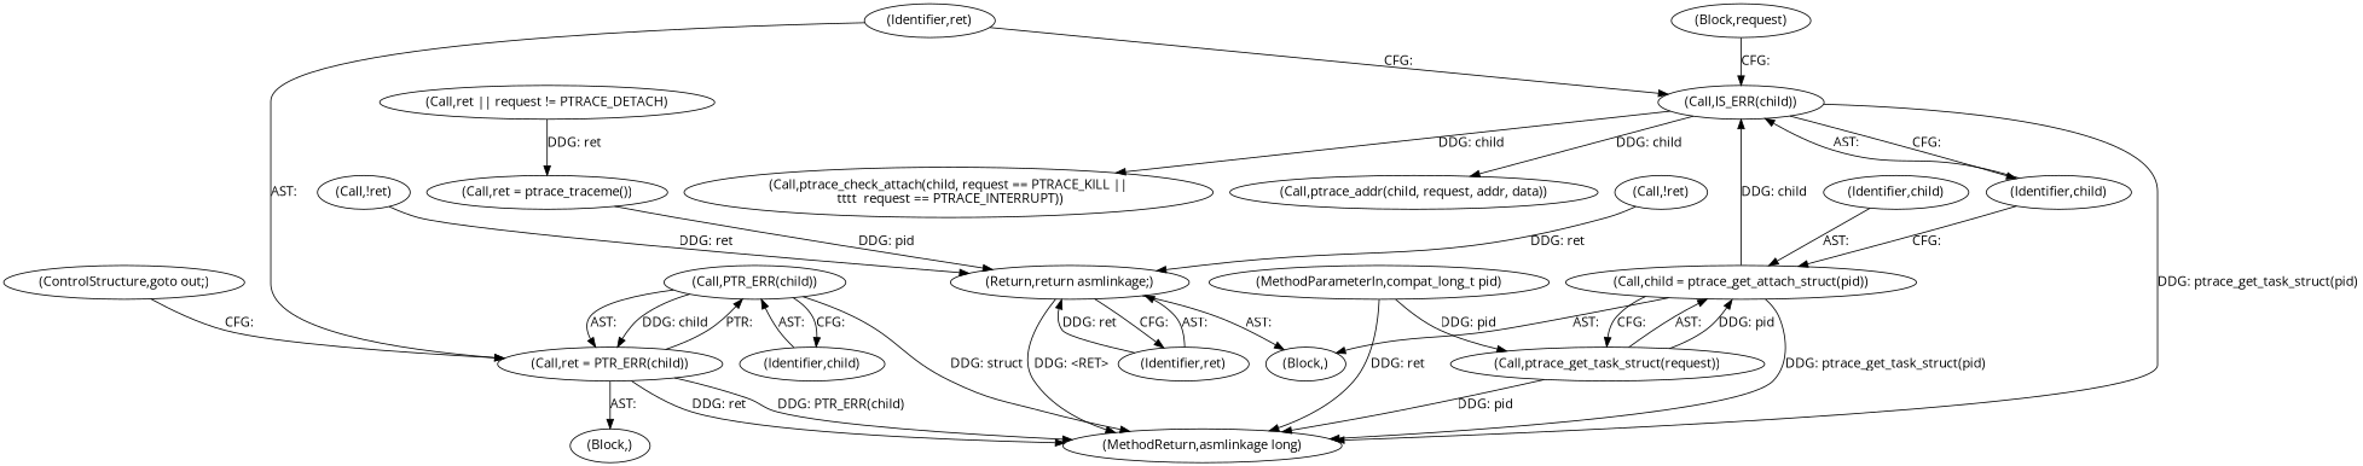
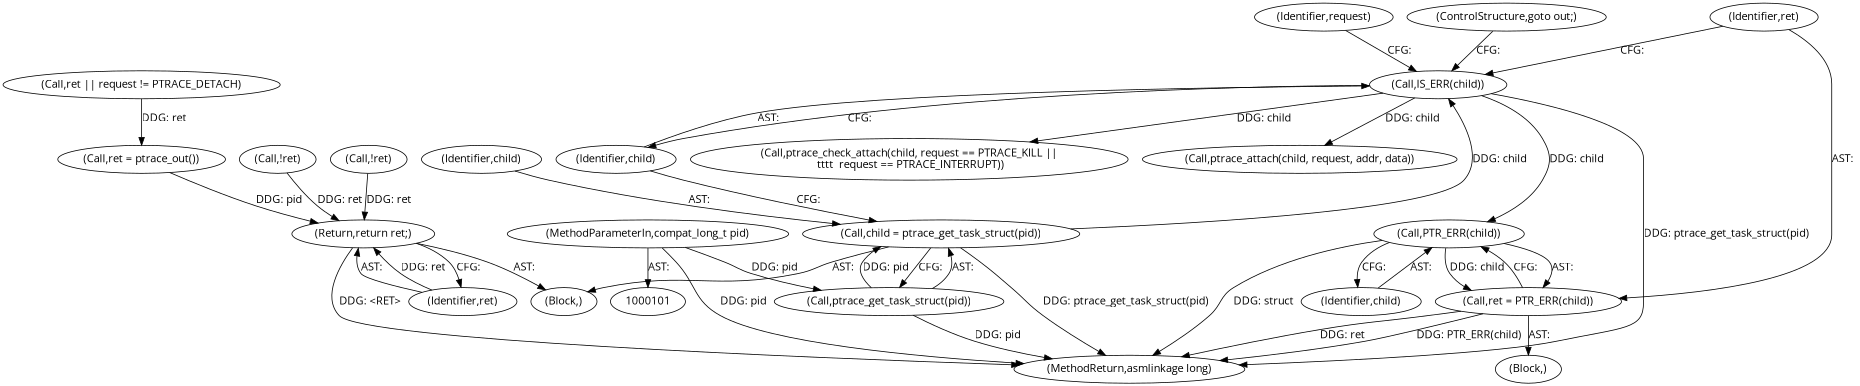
  digraph {
    fontname="Open Sans"
    node [fontname="Open Sans"]
    edge [fontname="Open Sans"]
    n1 [label="(Call,PTR_ERR(child))"]
    n2 [label="(Call,ret = PTR_ERR(child))"]
    n3 [label="(Identifier,child)"]
    n4 [label="(MethodReturn,asmlinkage long)"]
    n5 [label="(Block,)"]
    n6 [label="(Call,IS_ERR(child))"]
    n7 [label="(Identifier,child)"]
    n8 [label="(Call,ptrace_check_attach(child, request == PTRACE_KILL ||\n \t\t\t\t  request == PTRACE_INTERRUPT))"]
-   n9 [label="(Call,ptrace_addr(child, request, addr, data))"]
-   n10 [label="(Call,child = ptrace_get_attach_struct(pid))"]
-   n11 [label="(Call,ptrace_get_task_struct(request))"]
+   n9 [label="(Call,ptrace_attach(child, request, addr, data))"]
+   n10 [label="(Call,child = ptrace_get_task_struct(pid))"]
+   n11 [label="(Call,ptrace_get_task_struct(pid))"]
    n12 [label="(Block,)"]
    n13 [label="(MethodParameterIn,compat_long_t pid)"]
-   n15 [label="(Return,return asmlinkage;)"]
+   1000101
+   n15 [label="(Return,return ret;)"]
    n16 [label="(Identifier,ret)"]
-   n17 [label="(Call,ret = ptrace_traceme())"]
-   n18 [label="(Block,request)"]
+   n17 [label="(Call,ret = ptrace_out())"]
+   n18 [label="(Identifier,request)"]
    n19 [label="(Identifier,child)"]
    n20 [label="(Identifier,ret)"]
    n21 [label="(ControlStructure,goto out;)"]
    n22 [label="(Call,ret || request != PTRACE_DETACH)"]
    n23 [label="(Call,!ret)"]
    n24 [label="(Call,!ret)"]
    n1 -> n2 [label="AST: "]
    n1 -> n2 [label="DDG: child"]
    n1 -> n3 [label="CFG: "]
    n1 -> n4 [label="DDG: struct"]
-   n2 -> n1 [label="PTR: "]
+   n2 -> n1 [label="CFG: "]
    n2 -> n4 [label="DDG: ret"]
    n2 -> n4 [label="DDG: PTR_ERR(child)"]
    n2 -> n5 [label="AST: "]
    n3 -> n1 [label="AST: "]
+   n6 -> n1 [label="DDG: child"]
    n6 -> n4 [label="DDG: ptrace_get_task_struct(pid)"]
    n6 -> n7 [label="CFG: "]
    n6 -> n8 [label="DDG: child"]
    n6 -> n9 [label="DDG: child"]
    n7 -> n6 [label="AST: "]
    n7 -> n10 [label="CFG: "]
    n10 -> n4 [label="DDG: ptrace_get_task_struct(pid)"]
    n10 -> n6 [label="DDG: child"]
    n10 -> n11 [label="CFG: "]
    n10 -> n12 [label="AST: "]
    n11 -> n4 [label="DDG: pid"]
    n11 -> n10 [label="AST: "]
    n11 -> n10 [label="DDG: pid"]
-   n13 -> n4 [label="DDG: ret"]
+   n13 -> n4 [label="DDG: pid"]
    n13 -> n11 [label="DDG: pid"]
+   n13 -> 1000101 [label="AST: "]
    n15 -> n4 [label="DDG: <RET>"]
    n15 -> n12 [label="AST: "]
    n15 -> n16 [label="CFG: "]
    n16 -> n15 [label="AST: "]
    n16 -> n15 [label="DDG: ret"]
    n17 -> n15 [label="DDG: pid"]
    n18 -> n6 [label="CFG: "]
    n19 -> n10 [label="AST: "]
    n20 -> n2 [label="AST: "]
    n20 -> n6 [label="CFG: "]
-   n21 -> n2 [label="CFG: "]
+   n21 -> n6 [label="CFG: "]
    n22 -> n17 [label="DDG: ret"]
    n23 -> n15 [label="DDG: ret"]
    n24 -> n15 [label="DDG: ret"]
  }
